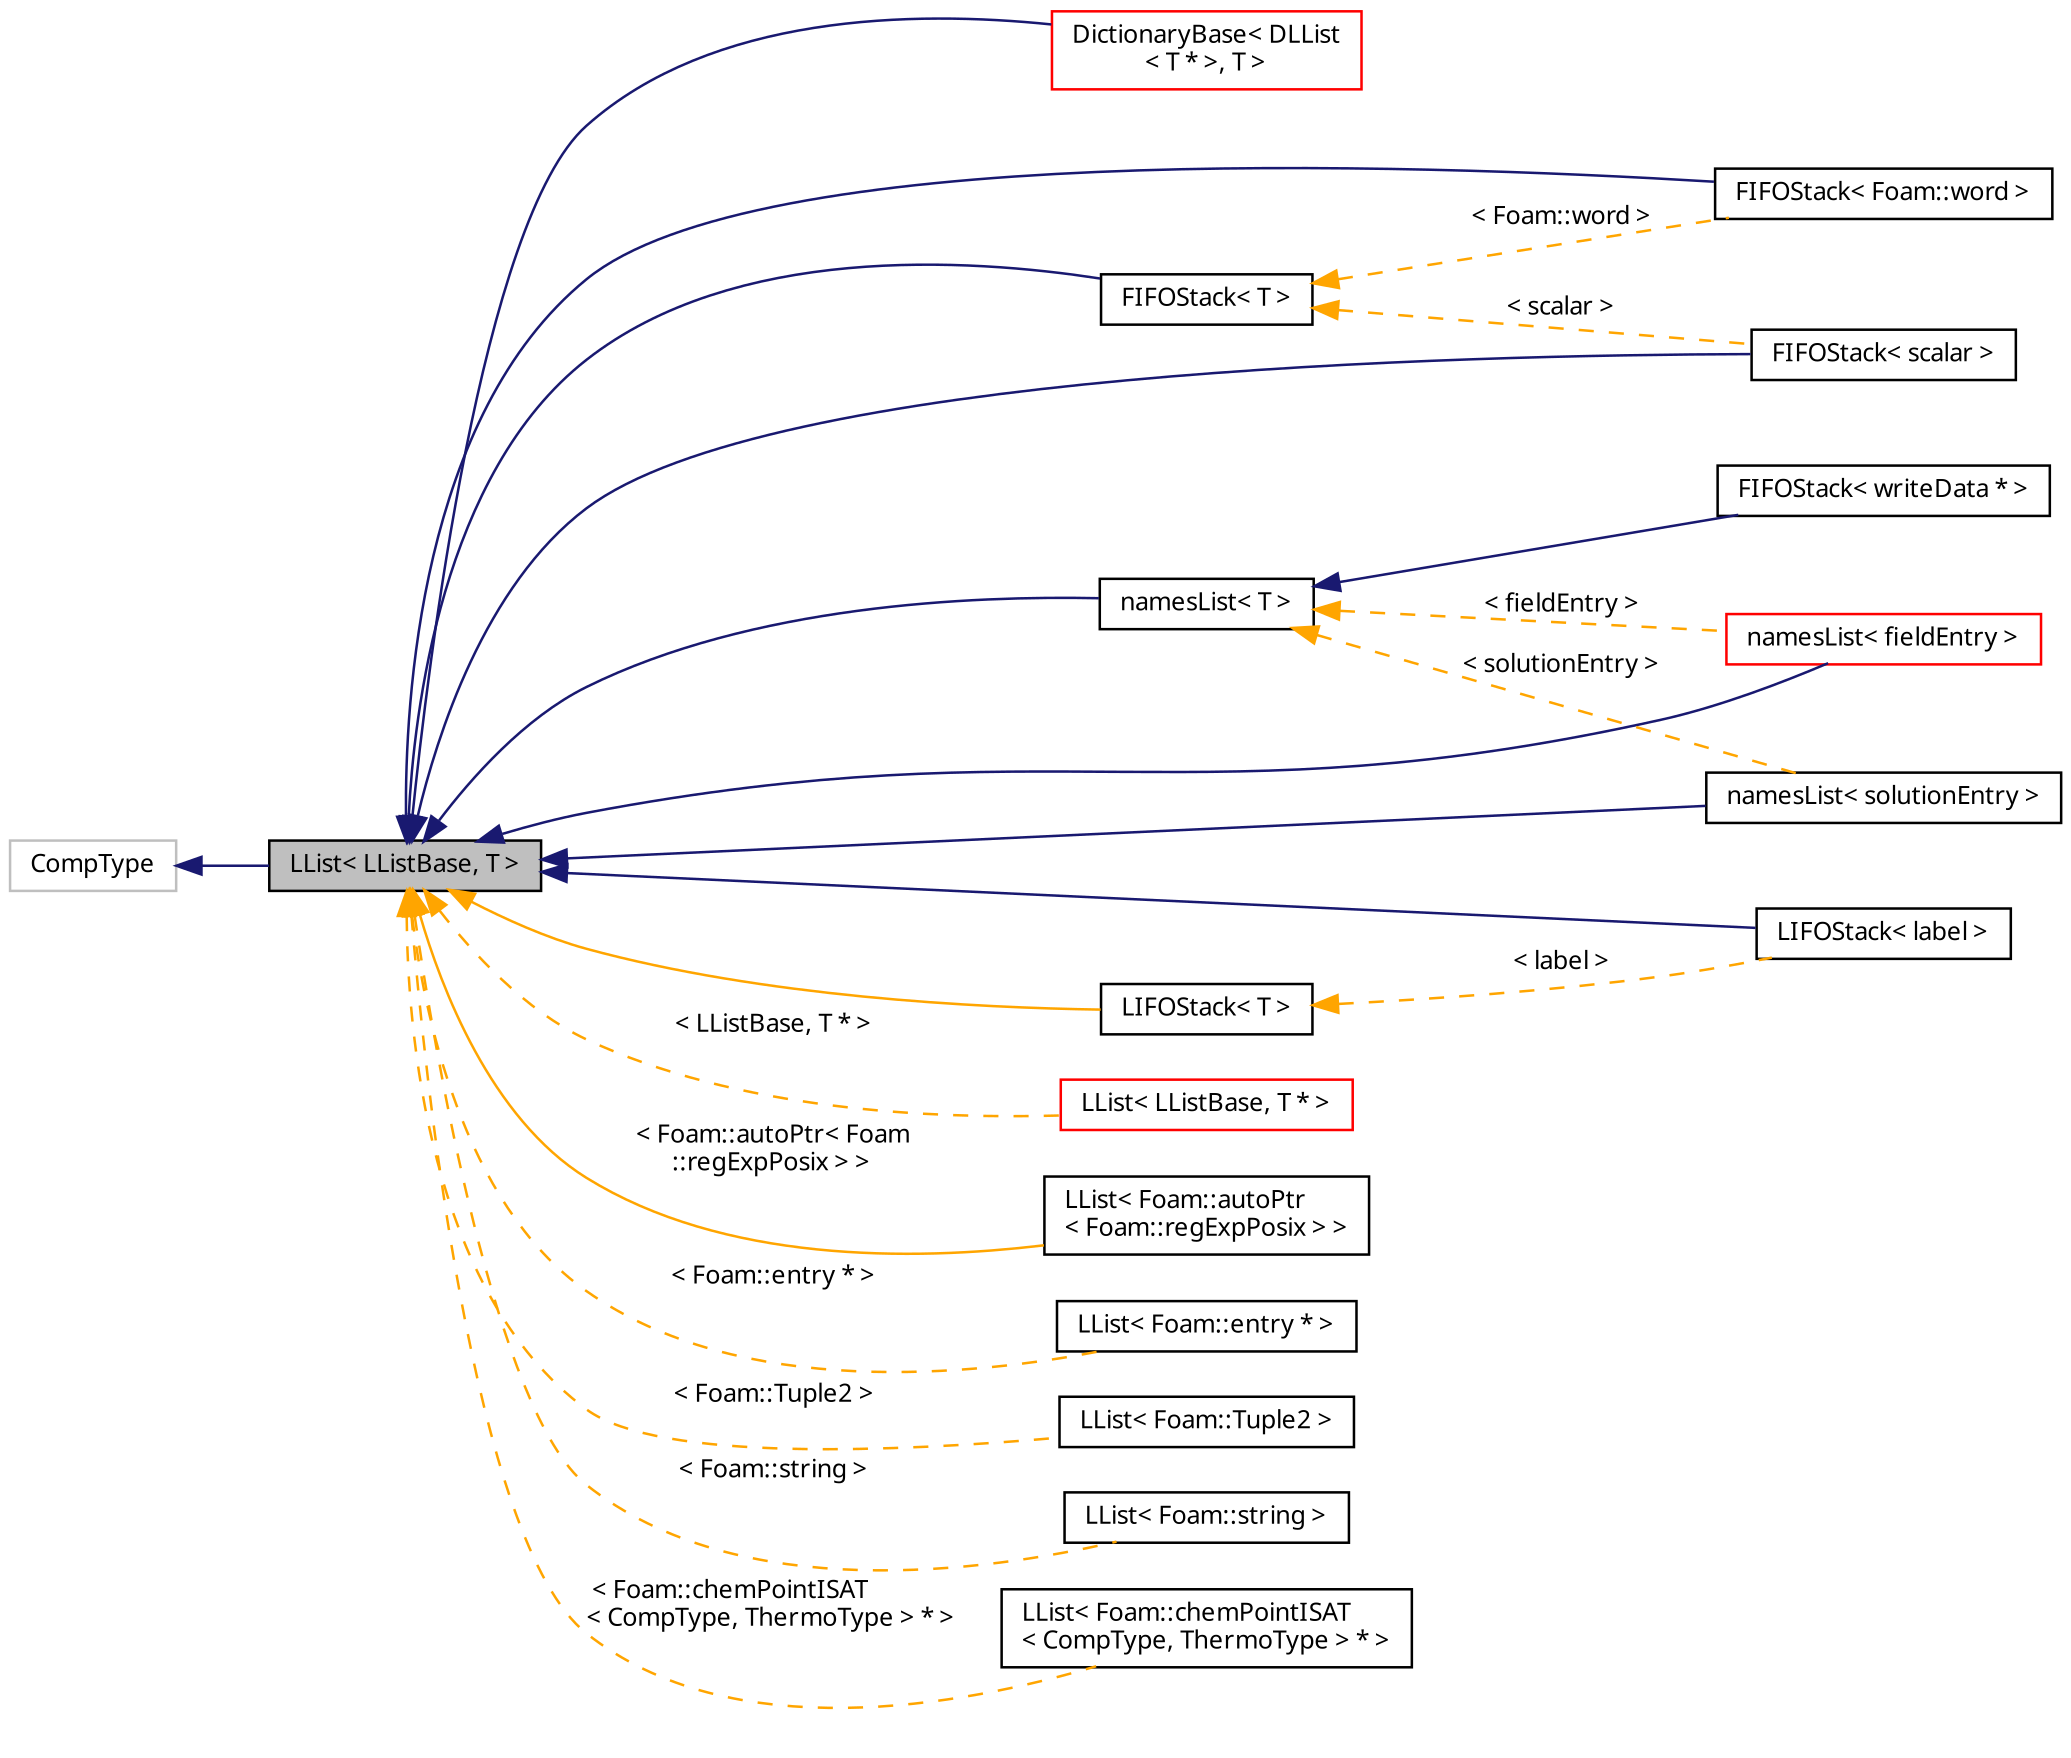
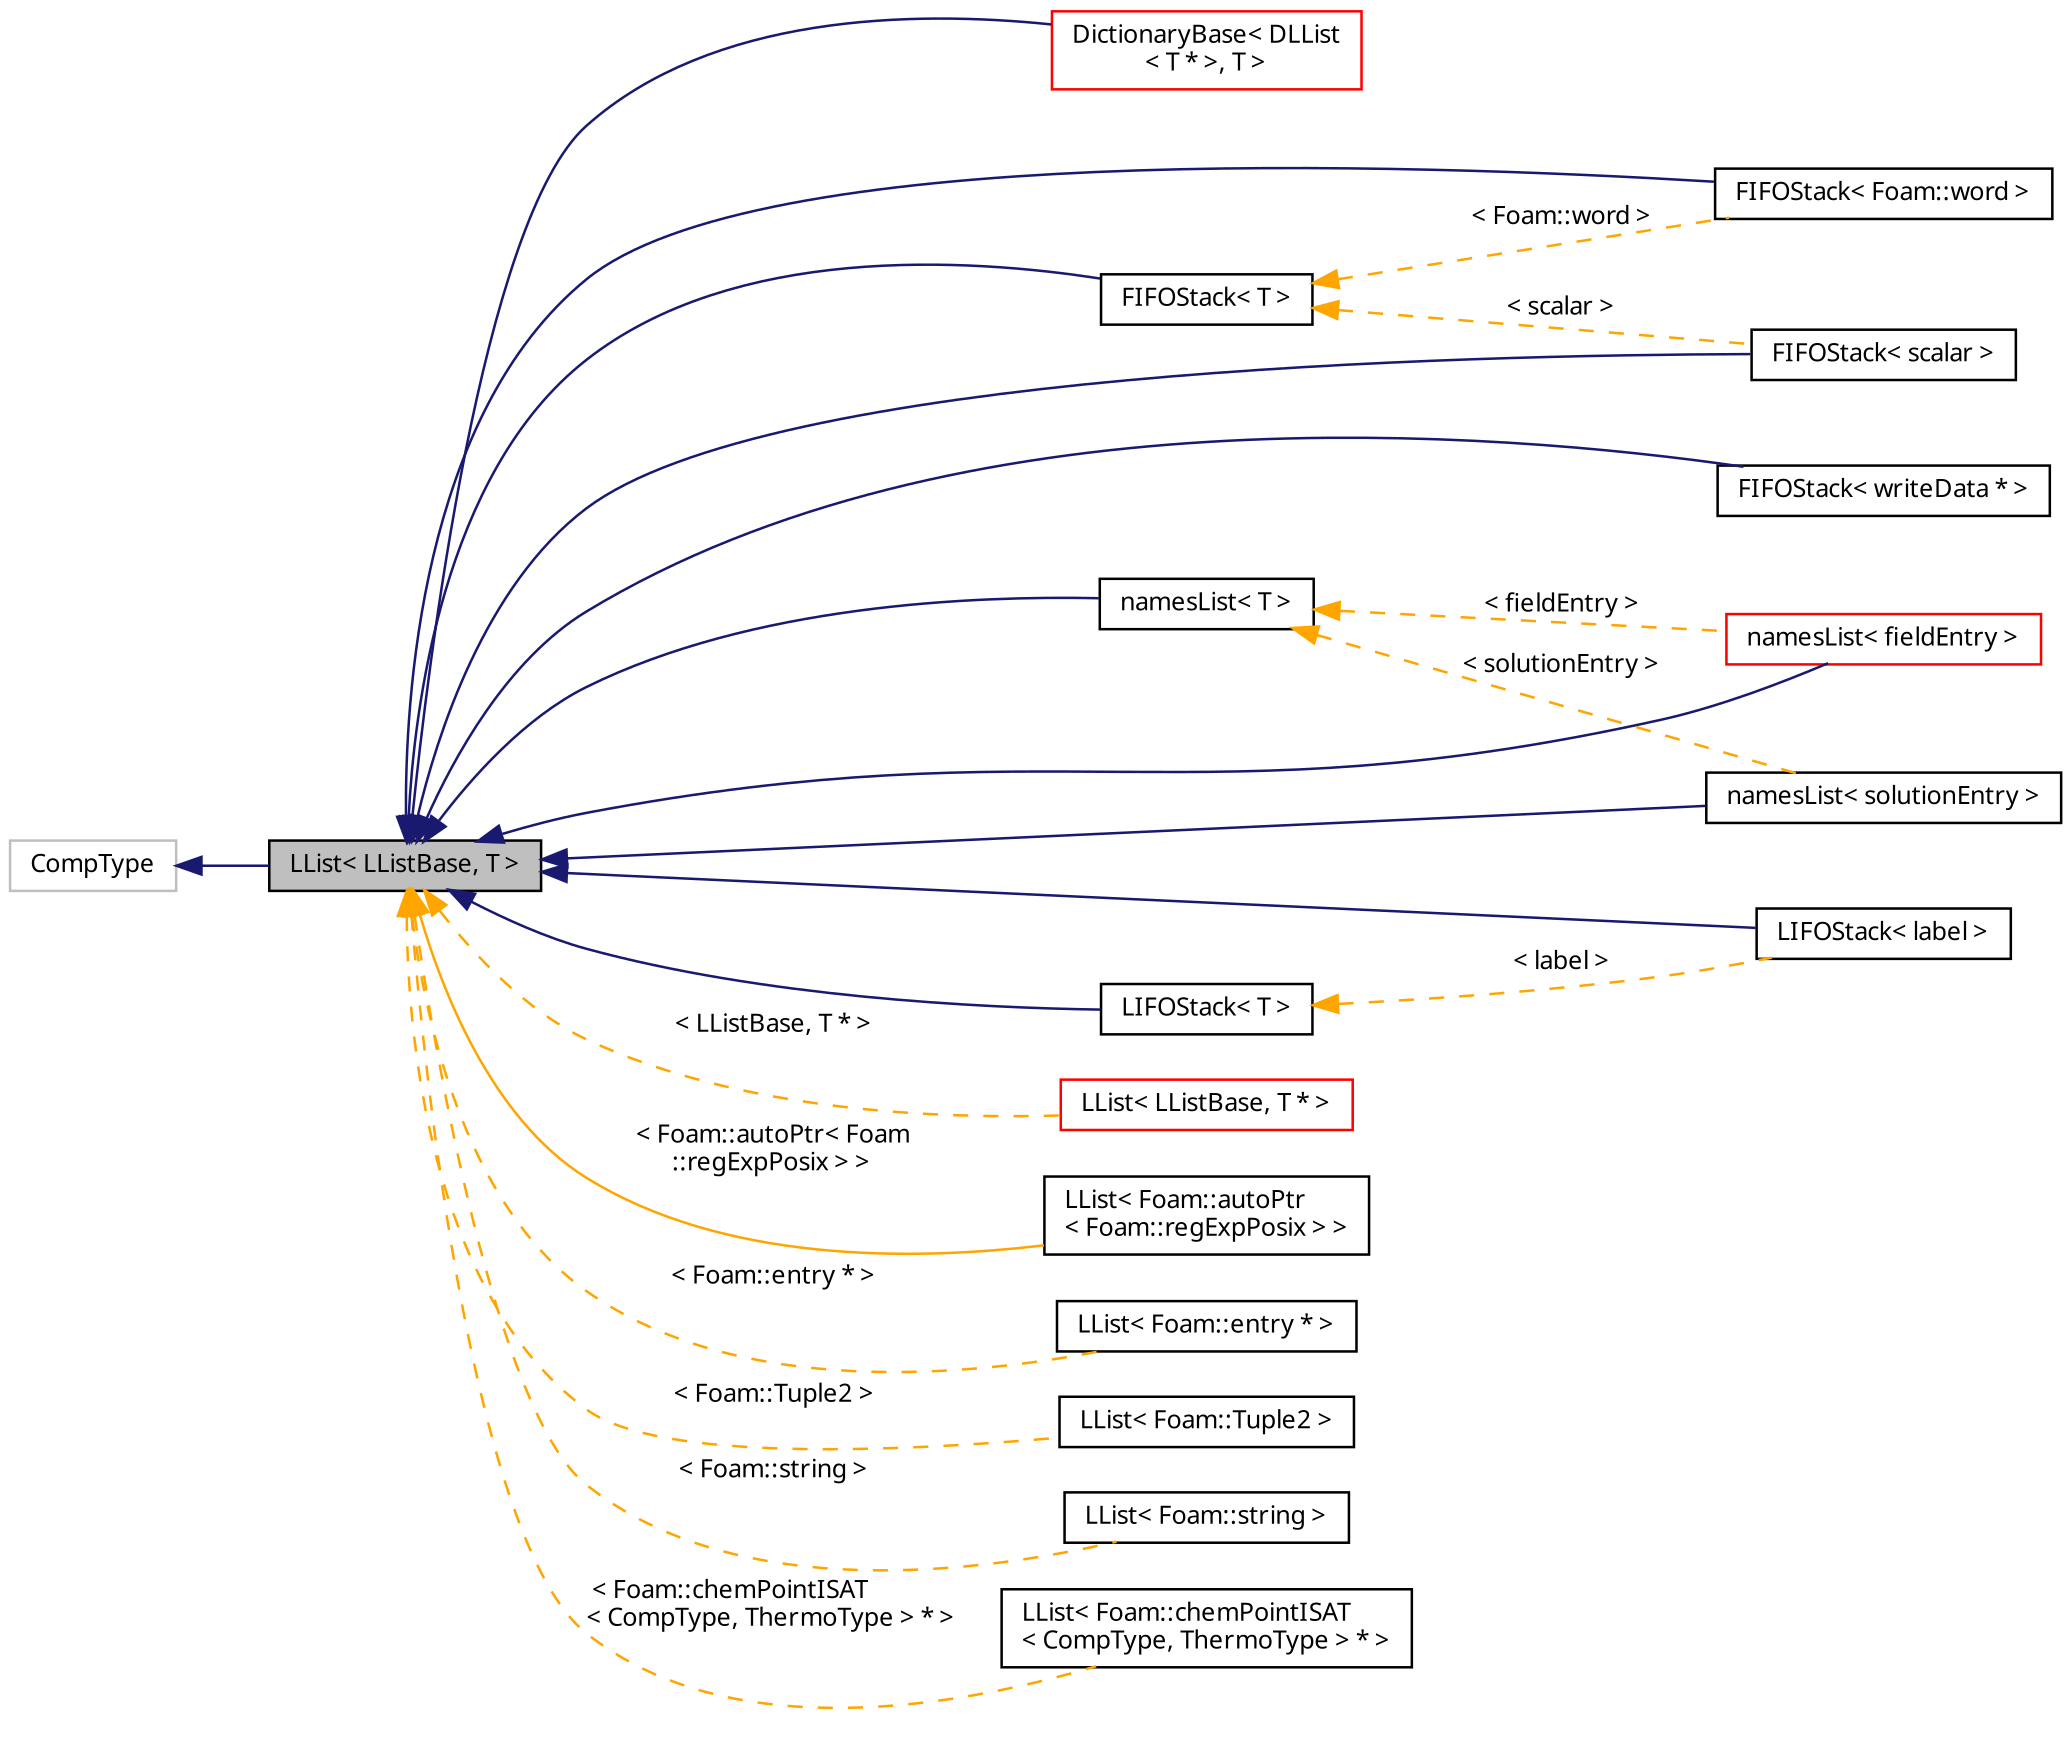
  digraph {
    fontname="Noto Sans"
    rankdir=LR
    node [color=black fontname="Noto Sans" fontsize=10 shape=record]
    edge [color=midnightblue dir=back fontname="Noto Sans" fontsize=10 labelfontname=Helvetica labelfontsize=10 style=solid]
    n1 [fillcolor=grey75 fontcolor=black height=0.2 label="LList\< LListBase, T \>" style=filled width=0.4]
    n2 [color=red height=0.2 label="DictionaryBase\< DLList\l\< T * \>, T \>" width=0.4]
    n3 [height=0.2 label="FIFOStack\< Foam::word \>" width=0.4]
    n4 [height=0.2 label="FIFOStack\< scalar \>" width=0.4]
    n5 [height=0.2 label="FIFOStack\< writeData * \>" width=0.4]
    n6 [height=0.2 label="namesList\< T \>" width=0.4]
    n7 [color=red height=0.2 label="namesList\< fieldEntry \>" width=0.4]
    n8 [height=0.2 label="namesList\< solutionEntry \>" width=0.4]
    n9 [height=0.2 label="FIFOStack\< T \>" width=0.4]
    n10 [height=0.2 label="LIFOStack\< T \>" width=0.4]
    n11 [height=0.2 label="LIFOStack\< label \>" width=0.4]
    n12 [color=red height=0.2 label="LList\< LListBase, T * \>" width=0.4]
    n13 [height=0.2 label="LList\< Foam::autoPtr\l\< Foam::regExpPosix \> \>" width=0.4]
    n14 [height=0.2 label="LList\< Foam::entry * \>" width=0.4]
    n15 [height=0.2 label="LList\< Foam::Tuple2 \>" width=0.4]
    n16 [height=0.2 label="LList\< Foam::string \>" width=0.4]
    n17 [height=0.2 label="LList\< Foam::chemPointISAT\l\< CompType, ThermoType \> * \>" width=0.4]
    n18 [color=grey75 height=0.2 label=CompType width=0.4]
    n1 -> n2
    n1 -> n3
    n1 -> n4
-   n6 -> n5
+   n1 -> n5
    n1 -> n6
    n1 -> n7
    n1 -> n8
    n1 -> n9
-   n1 -> n10 [color=orange]
+   n1 -> n10
    n1 -> n11
    n1 -> n12 [color=orange label=" \< LListBase, T * \>" style=dashed]
    n1 -> n13 [color=orange label=" \< Foam::autoPtr\< Foam\l::regExpPosix \> \>"]
    n1 -> n14 [color=orange label=" \< Foam::entry * \>" style=dashed]
    n1 -> n15 [color=orange label=" \< Foam::Tuple2 \>" style=dashed]
    n1 -> n16 [color=orange label=" \< Foam::string \>" style=dashed]
    n1 -> n17 [color=orange label=" \< Foam::chemPointISAT\l\< CompType, ThermoType \> * \>" style=dashed]
    n6 -> n7 [color=orange label=" \< fieldEntry \>" style=dashed]
    n6 -> n8 [color=orange label=" \< solutionEntry \>" style=dashed]
    n9 -> n3 [color=orange label=" \< Foam::word \>" style=dashed]
    n9 -> n4 [color=orange label=" \< scalar \>" style=dashed]
    n10 -> n11 [color=orange label=" \< label \>" style=dashed]
    n18 -> n1
  }
